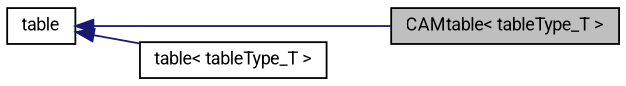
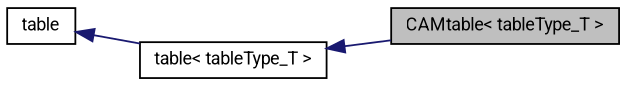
  digraph {
    fontname=Roboto
    rankdir=LR
    node [color=black fillcolor=white fontname=Roboto fontsize=10 shape=record style=filled]
    edge [color=midnightblue dir=back fontname=Roboto fontsize=10 labelfontname=Helvetica labelfontsize=10 style=solid]
    n1 [fillcolor=grey75 fontcolor=black height=0.2 label="CAMtable\< tableType_T \>" width=0.4]
    n2 [height=0.2 label="table\< tableType_T \>" width=0.4]
    n3 [height=0.2 label=table width=0.4]
-   n3 -> n1
+   n2 -> n1
    n3 -> n2
  }
